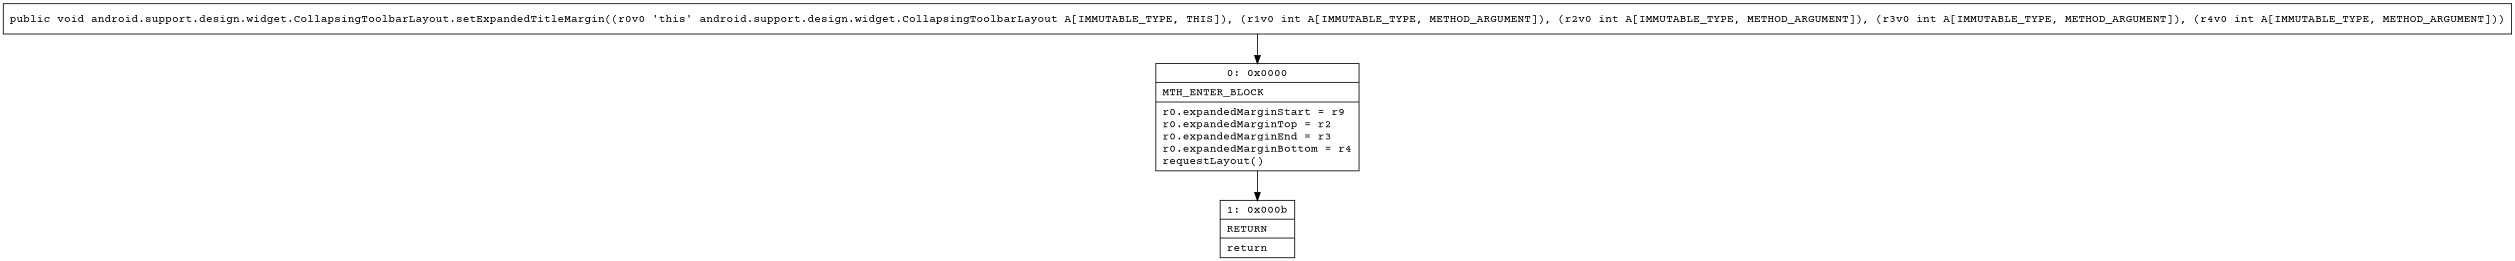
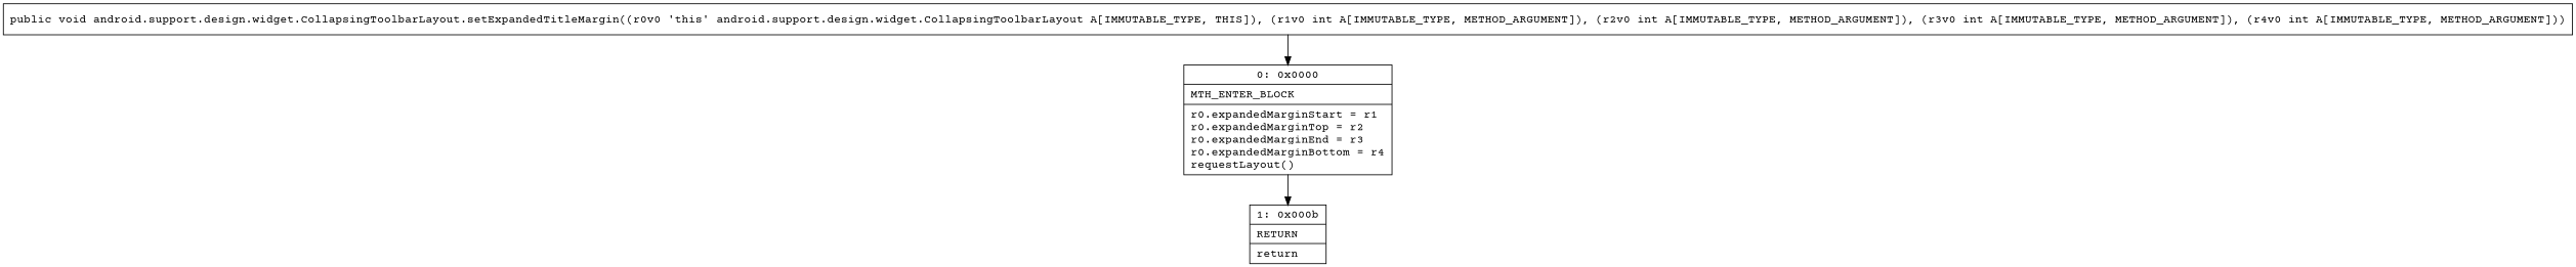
  digraph {
    fontname="Courier Prime"
    node [shape=record fontname="Courier Prime"]
    edge [fontname="Courier Prime"]
-   n1 [label="{0\:\ 0x0000|MTH_ENTER_BLOCK\l|r0.expandedMarginStart = r9\lr0.expandedMarginTop = r2\lr0.expandedMarginEnd = r3\lr0.expandedMarginBottom = r4\lrequestLayout()\l}"]
+   n1 [label="{0\:\ 0x0000|MTH_ENTER_BLOCK\l|r0.expandedMarginStart = r1\lr0.expandedMarginTop = r2\lr0.expandedMarginEnd = r3\lr0.expandedMarginBottom = r4\lrequestLayout()\l}"]
    n2 [label="{1\:\ 0x000b|RETURN\l|return\l}"]
    n3 [label="{public void android.support.design.widget.CollapsingToolbarLayout.setExpandedTitleMargin((r0v0 'this' android.support.design.widget.CollapsingToolbarLayout A[IMMUTABLE_TYPE, THIS]), (r1v0 int A[IMMUTABLE_TYPE, METHOD_ARGUMENT]), (r2v0 int A[IMMUTABLE_TYPE, METHOD_ARGUMENT]), (r3v0 int A[IMMUTABLE_TYPE, METHOD_ARGUMENT]), (r4v0 int A[IMMUTABLE_TYPE, METHOD_ARGUMENT])) }"]
    n1 -> n2
    n3 -> n1
  }
